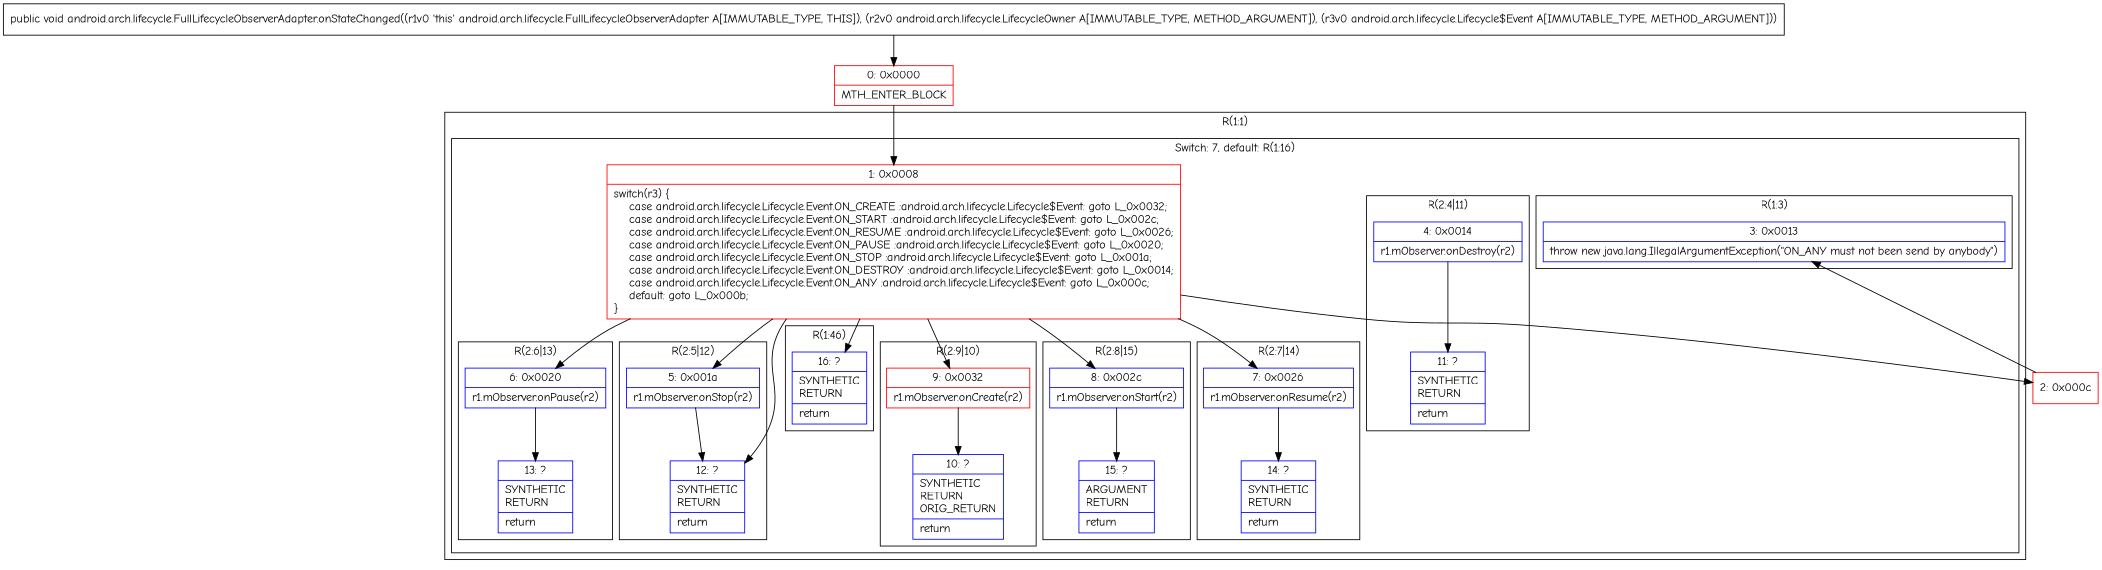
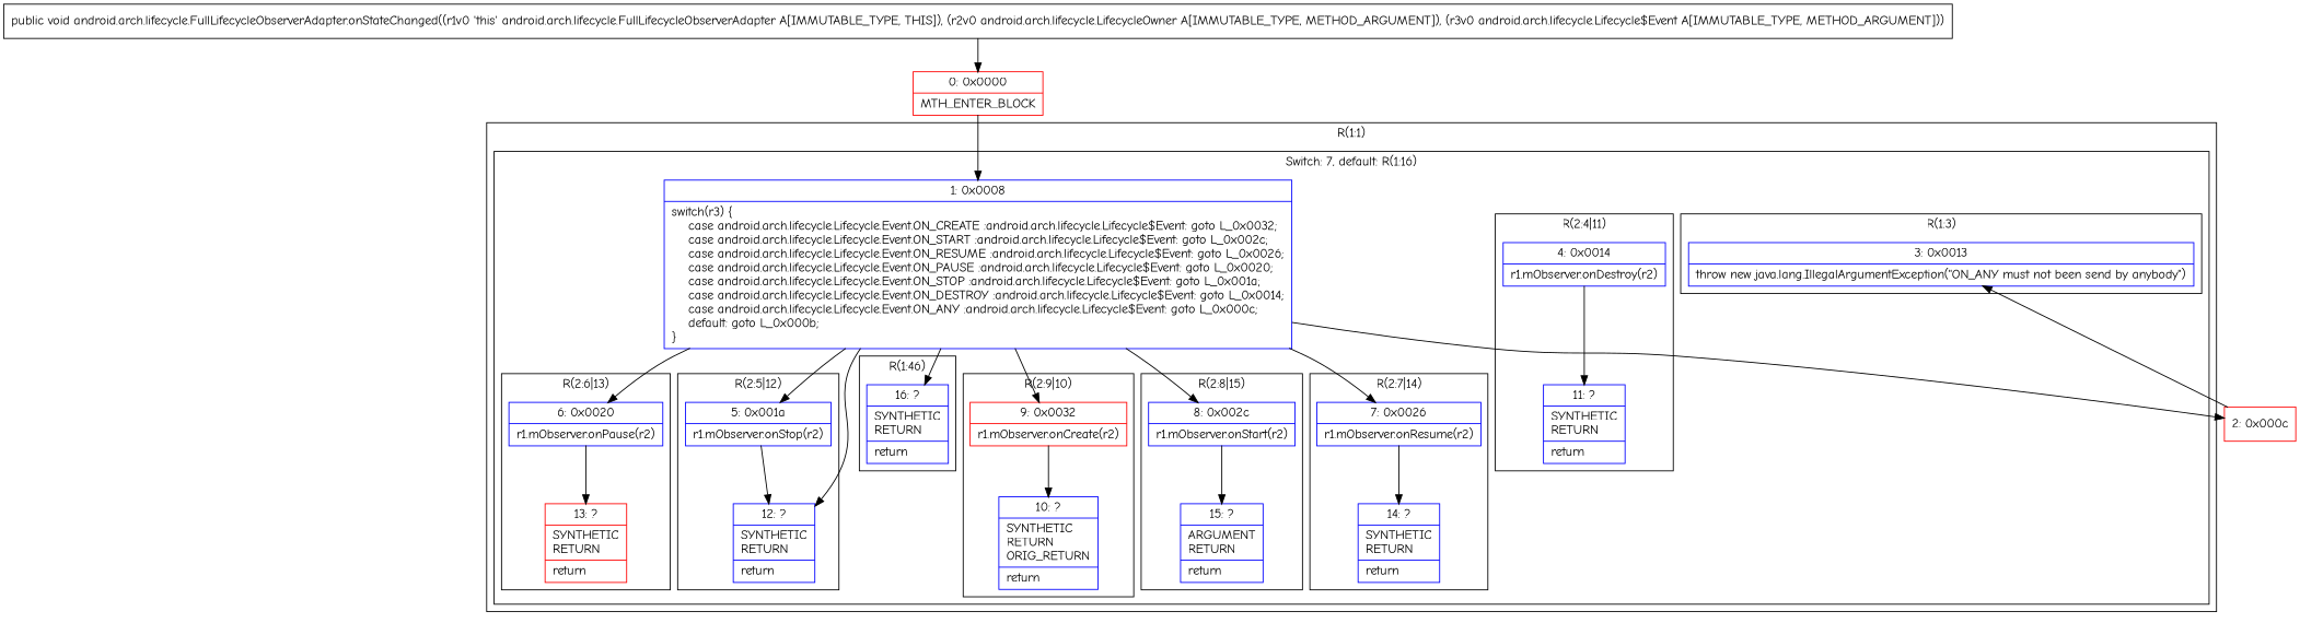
  digraph {
    fontname="Comic Neue"
    node [color=blue fontname="Comic Neue" shape=record]
    edge [fontname="Comic Neue"]
    n1 [color=red label="{9\:\ 0x0032|r1.mObserver.onCreate(r2)\l}"]
    n2 [label="{10\:\ ?|SYNTHETIC\lRETURN\lORIG_RETURN\l|return\l}"]
    n3 [label="{8\:\ 0x002c|r1.mObserver.onStart(r2)\l}"]
    n4 [label="{15\:\ ?|ARGUMENT\lRETURN\l|return\l}"]
    n5 [label="{7\:\ 0x0026|r1.mObserver.onResume(r2)\l}"]
    n6 [label="{14\:\ ?|SYNTHETIC\lRETURN\l|return\l}"]
    n7 [label="{6\:\ 0x0020|r1.mObserver.onPause(r2)\l}"]
-   n8 [label="{13\:\ ?|SYNTHETIC\lRETURN\l|return\l}"]
+   n8 [color=red label="{13\:\ ?|SYNTHETIC\lRETURN\l|return\l}"]
    n9 [label="{5\:\ 0x001a|r1.mObserver.onStop(r2)\l}"]
    n10 [label="{12\:\ ?|SYNTHETIC\lRETURN\l|return\l}"]
    n11 [label="{4\:\ 0x0014|r1.mObserver.onDestroy(r2)\l}"]
    n12 [label="{11\:\ ?|SYNTHETIC\lRETURN\l|return\l}"]
    n13 [label="{3\:\ 0x0013|throw new java.lang.IllegalArgumentException(\"ON_ANY must not been send by anybody\")\l}"]
    n14 [label="{16\:\ ?|SYNTHETIC\lRETURN\l|return\l}"]
-   n15 [color=red label="{1\:\ 0x0008|switch(r3) \{\l    case android.arch.lifecycle.Lifecycle.Event.ON_CREATE :android.arch.lifecycle.Lifecycle$Event: goto L_0x0032;\l    case android.arch.lifecycle.Lifecycle.Event.ON_START :android.arch.lifecycle.Lifecycle$Event: goto L_0x002c;\l    case android.arch.lifecycle.Lifecycle.Event.ON_RESUME :android.arch.lifecycle.Lifecycle$Event: goto L_0x0026;\l    case android.arch.lifecycle.Lifecycle.Event.ON_PAUSE :android.arch.lifecycle.Lifecycle$Event: goto L_0x0020;\l    case android.arch.lifecycle.Lifecycle.Event.ON_STOP :android.arch.lifecycle.Lifecycle$Event: goto L_0x001a;\l    case android.arch.lifecycle.Lifecycle.Event.ON_DESTROY :android.arch.lifecycle.Lifecycle$Event: goto L_0x0014;\l    case android.arch.lifecycle.Lifecycle.Event.ON_ANY :android.arch.lifecycle.Lifecycle$Event: goto L_0x000c;\l    default: goto L_0x000b;\l\}\l}"]
+   n15 [label="{1\:\ 0x0008|switch(r3) \{\l    case android.arch.lifecycle.Lifecycle.Event.ON_CREATE :android.arch.lifecycle.Lifecycle$Event: goto L_0x0032;\l    case android.arch.lifecycle.Lifecycle.Event.ON_START :android.arch.lifecycle.Lifecycle$Event: goto L_0x002c;\l    case android.arch.lifecycle.Lifecycle.Event.ON_RESUME :android.arch.lifecycle.Lifecycle$Event: goto L_0x0026;\l    case android.arch.lifecycle.Lifecycle.Event.ON_PAUSE :android.arch.lifecycle.Lifecycle$Event: goto L_0x0020;\l    case android.arch.lifecycle.Lifecycle.Event.ON_STOP :android.arch.lifecycle.Lifecycle$Event: goto L_0x001a;\l    case android.arch.lifecycle.Lifecycle.Event.ON_DESTROY :android.arch.lifecycle.Lifecycle$Event: goto L_0x0014;\l    case android.arch.lifecycle.Lifecycle.Event.ON_ANY :android.arch.lifecycle.Lifecycle$Event: goto L_0x000c;\l    default: goto L_0x000b;\l\}\l}"]
    n16 [color=red label="{2\:\ 0x000c}"]
    n17 [color=red label="{0\:\ 0x0000|MTH_ENTER_BLOCK\l}"]
    n18 [label="{public void android.arch.lifecycle.FullLifecycleObserverAdapter.onStateChanged((r1v0 'this' android.arch.lifecycle.FullLifecycleObserverAdapter A[IMMUTABLE_TYPE, THIS]), (r2v0 android.arch.lifecycle.LifecycleOwner A[IMMUTABLE_TYPE, METHOD_ARGUMENT]), (r3v0 android.arch.lifecycle.Lifecycle$Event A[IMMUTABLE_TYPE, METHOD_ARGUMENT])) }" color=""]
    subgraph cluster_1 {
      label="R(1:1)"
      subgraph cluster_2 {
        label="Switch: 7, default: R(1:16)"
        n15
        subgraph cluster_3 {
          label="R(2:9|10)"
          n1
          n2
        }
        subgraph cluster_4 {
          label="R(2:8|15)"
          n3
          n4
        }
        subgraph cluster_5 {
          label="R(2:7|14)"
          n5
          n6
        }
        subgraph cluster_6 {
          label="R(2:6|13)"
          n7
          n8
        }
        subgraph cluster_7 {
          label="R(2:5|12)"
          n9
          n10
        }
        subgraph cluster_8 {
          label="R(2:4|11)"
          n11
          n12
        }
        subgraph cluster_9 {
          label="R(1:3)"
          n13
        }
        subgraph cluster_10 {
          label="R(1:46)"
          n14
        }
      }
    }
    n1 -> n2
    n3 -> n4
    n5 -> n6
    n7 -> n8
    n9 -> n10
    n11 -> n12
    n15 -> n1
    n15 -> n3
    n15 -> n5
    n15 -> n7
    n15 -> n9
    n15 -> n10
    n15 -> n14
    n15 -> n16
    n16 -> n13
    n17 -> n15
    n18 -> n17
  }
